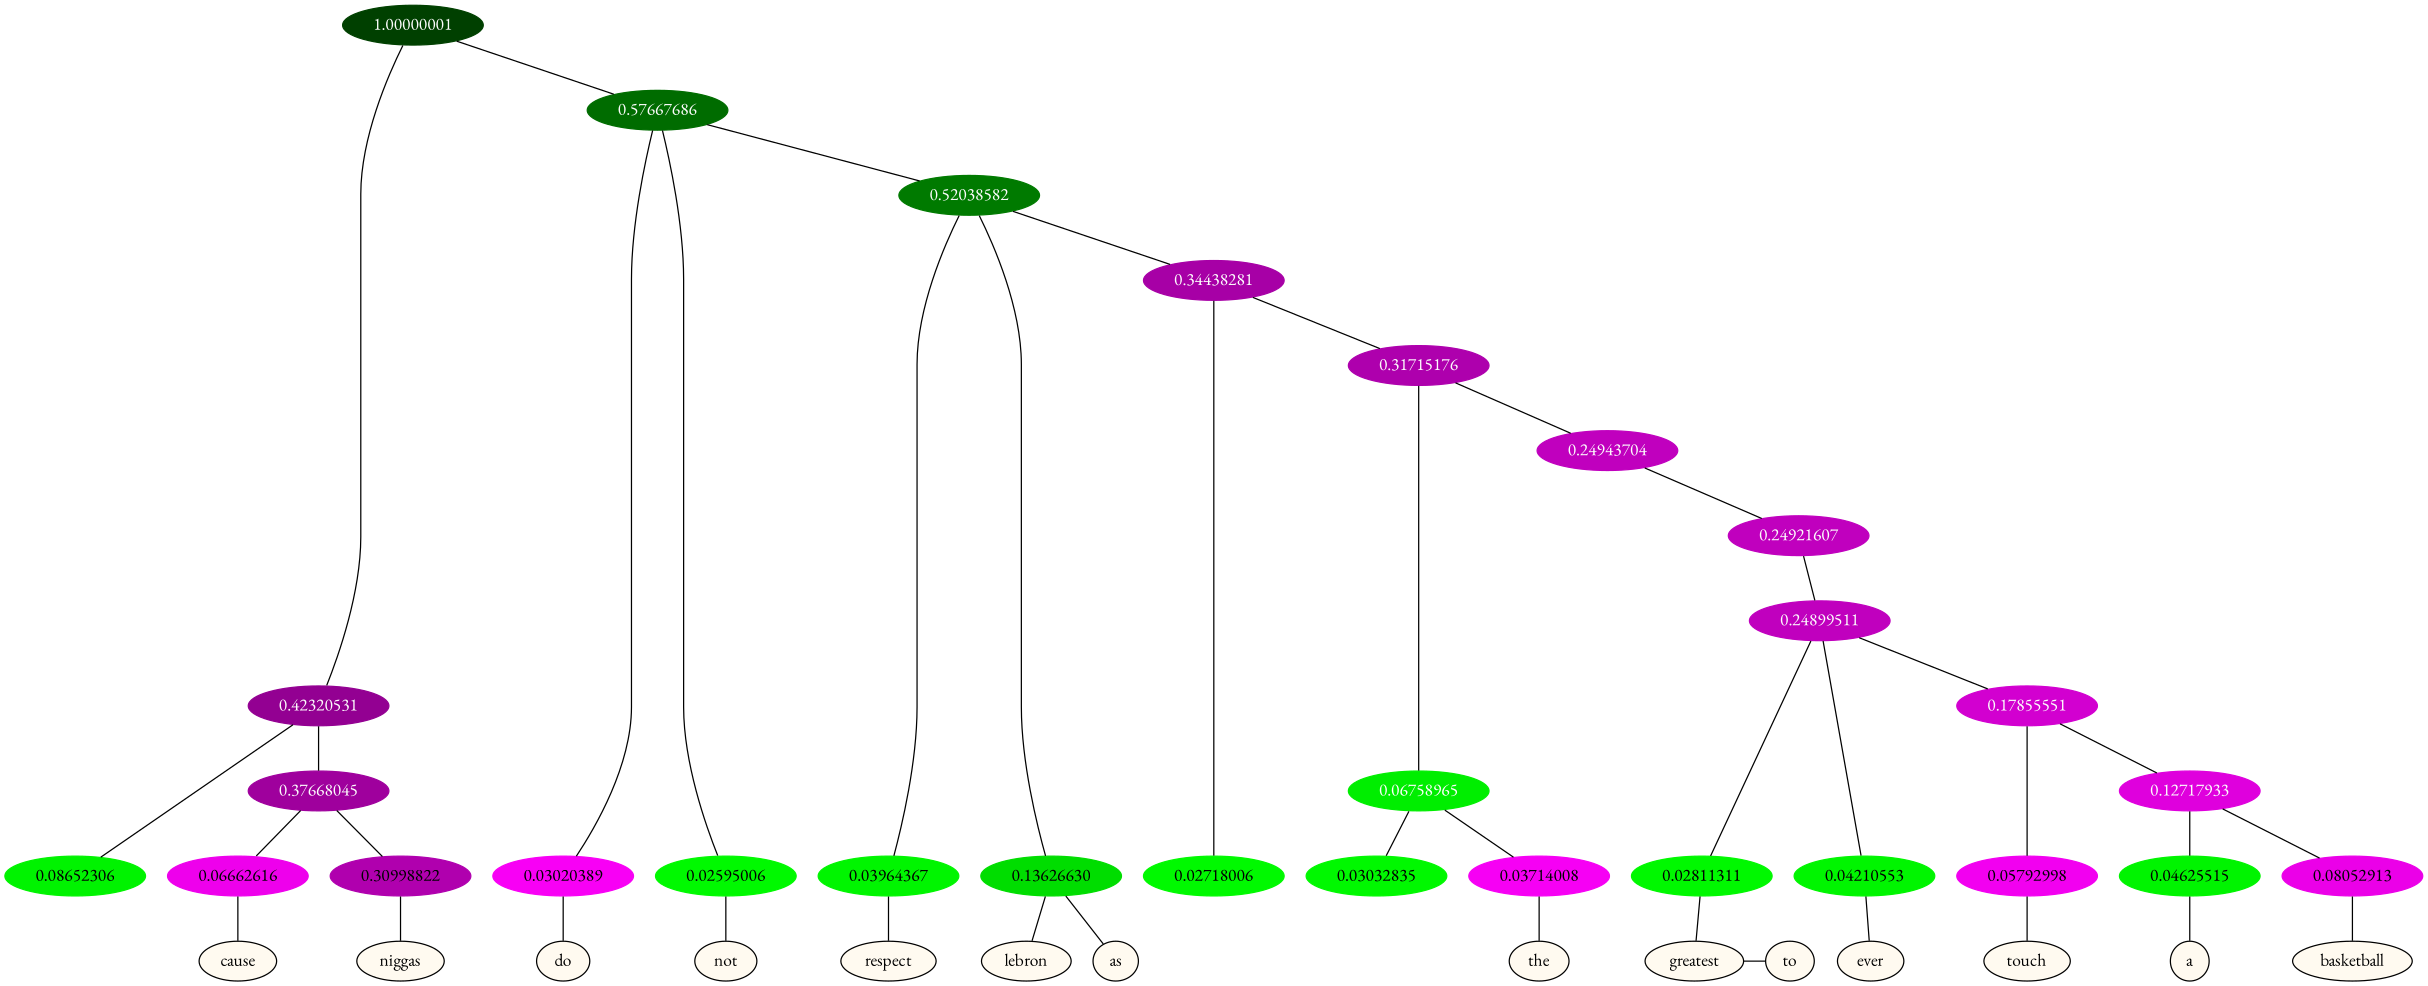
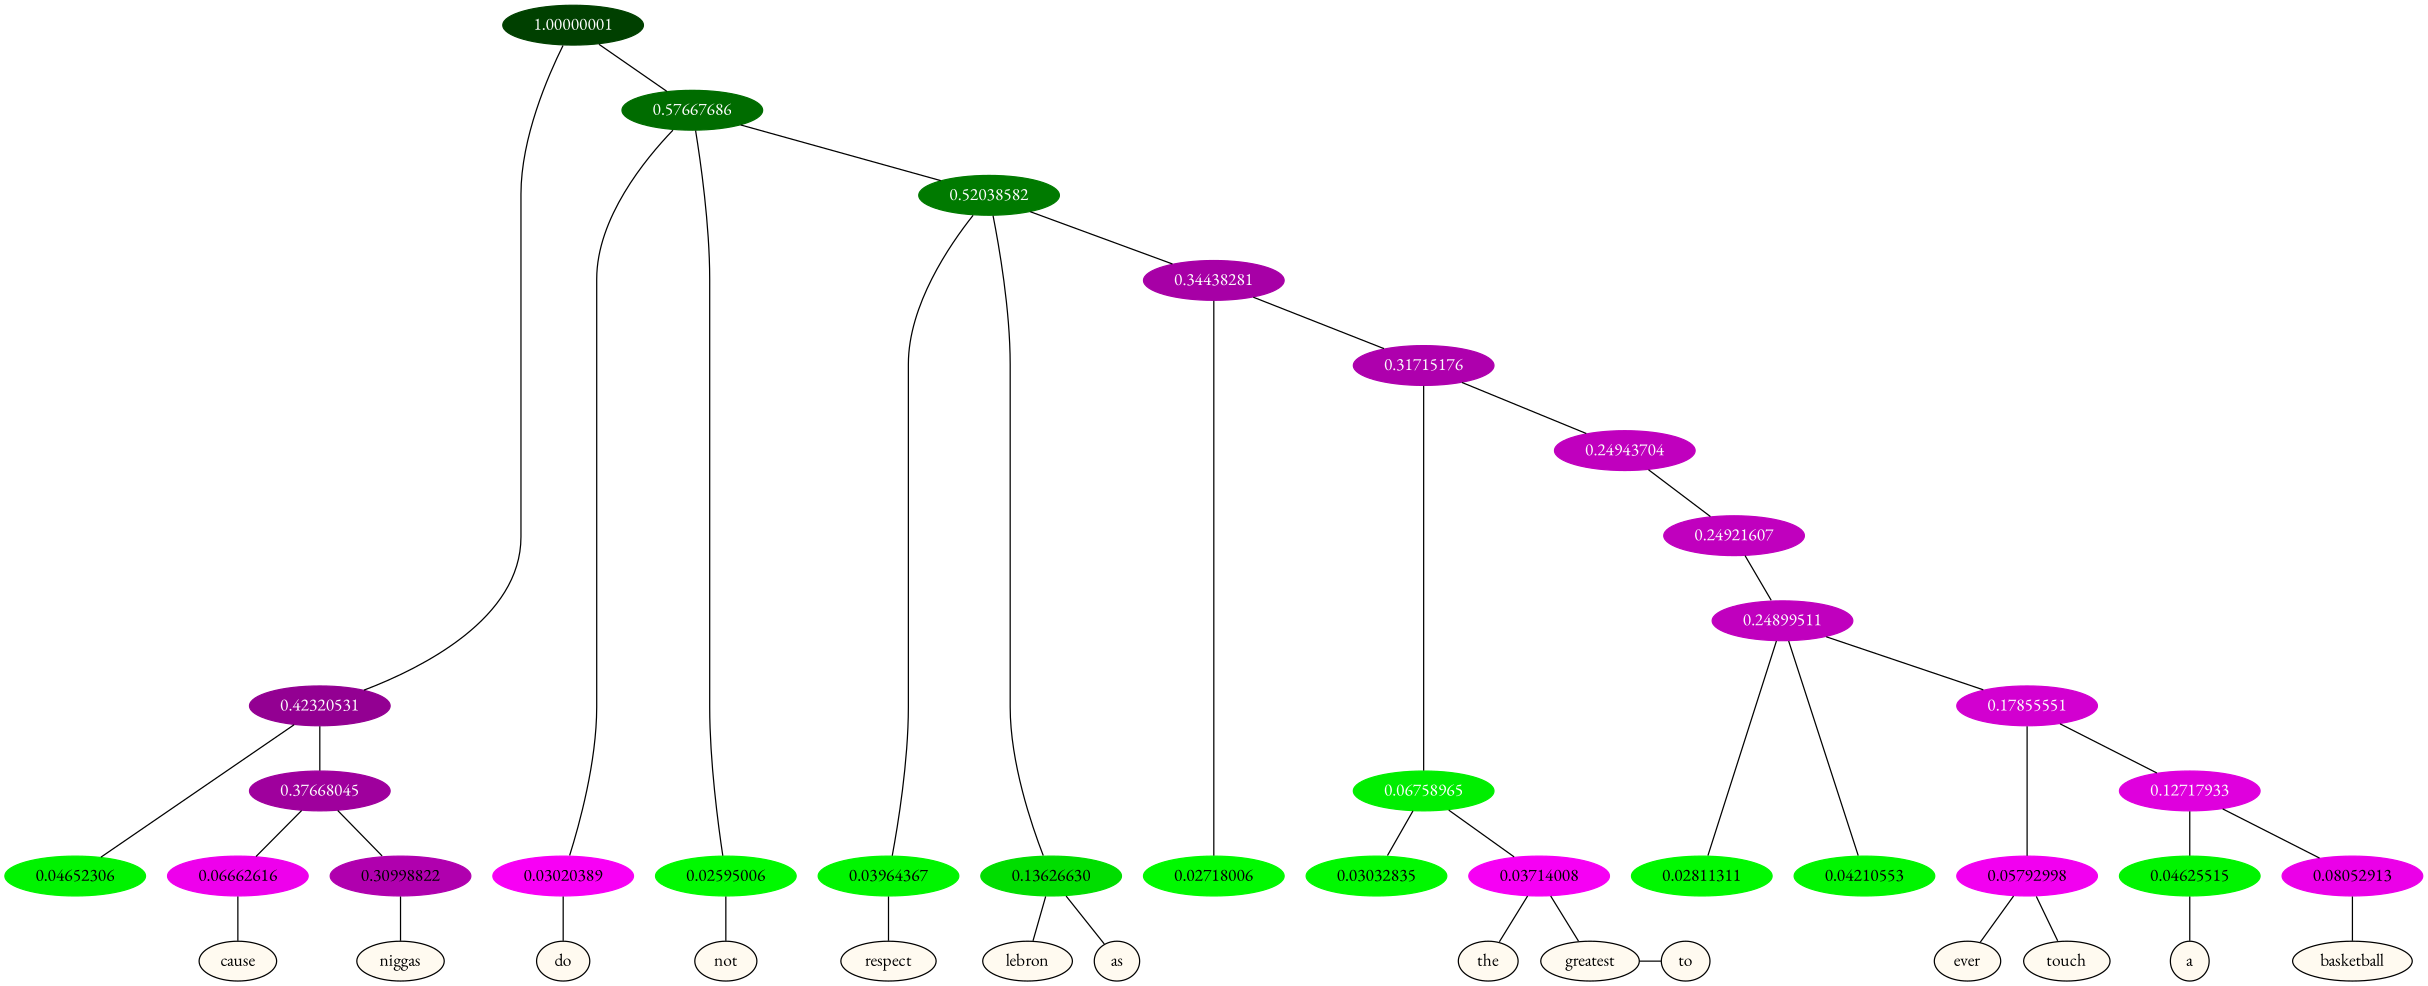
  graph {
    fontname="EB Garamond"
    node [color=black fontname="EB Garamond" format=png nodesep=0.001 ordering=out overlap_scaling=0.01 ranksep=0.001 style=filled fontcolor=black]
    edge [fontname="EB Garamond"]
    n1 [fillcolor=floralwhite height=0.15 label=cause style="filled,solid" width=0.15 fontcolor=""]
    n2 [fillcolor=floralwhite height=0.15 label=niggas style="filled,solid" width=0.15 fontcolor=""]
    n3 [fillcolor=floralwhite height=0.15 label=do style="filled,solid" width=0.15 fontcolor=""]
    n4 [fillcolor=floralwhite height=0.15 label=not style="filled,solid" width=0.15 fontcolor=""]
    n5 [fillcolor=floralwhite height=0.15 label=respect style="filled,solid" width=0.15 fontcolor=""]
    n6 [fillcolor=floralwhite height=0.15 label=lebron style="filled,solid" width=0.15 fontcolor=""]
    n7 [fillcolor=floralwhite height=0.15 label=as style="filled,solid" width=0.15 fontcolor=""]
    n8 [fillcolor=floralwhite height=0.15 label=the style="filled,solid" width=0.15 fontcolor=""]
    n9 [fillcolor=floralwhite height=0.15 label=greatest style="filled,solid" width=0.15 fontcolor=""]
    n10 [fillcolor=floralwhite height=0.15 label=to style="filled,solid" width=0.15 fontcolor=""]
    n11 [fillcolor=floralwhite height=0.15 label=ever style="filled,solid" width=0.15 fontcolor=""]
    n12 [fillcolor=floralwhite height=0.15 label=touch style="filled,solid" width=0.15 fontcolor=""]
    n13 [fillcolor=floralwhite height=0.15 label=a style="filled,solid" width=0.15 fontcolor=""]
    n14 [fillcolor=floralwhite height=0.15 label=basketball style="filled,solid" width=0.15 fontcolor=""]
-   n15 [color="0.334 1.000 0.953" height=0.15 label=0.08652306 width=0.15]
+   n15 [color="0.334 1.000 0.953" height=0.15 label=0.04652306 width=0.15]
    n16 [color="0.835 1.000 0.933" height=0.15 label=0.06662616 width=0.15]
    n17 [color="0.835 1.000 0.690" height=0.15 label=0.30998822 width=0.15]
    n18 [color="0.835 1.000 0.970" height=0.15 label=0.03020389 width=0.15]
    n19 [color="0.334 1.000 0.974" height=0.15 label=0.02595006 width=0.15]
    n20 [color="0.334 1.000 0.960" height=0.15 label=0.03964367 width=0.15]
    n21 [color="0.334 1.000 0.864" height=0.15 label=0.13626630 width=0.15]
    n22 [color="0.334 1.000 0.973" height=0.15 label=0.02718006 width=0.15]
    n23 [color="0.334 1.000 0.970" height=0.15 label=0.03032835 width=0.15]
    n24 [color="0.835 1.000 0.963" height=0.15 label=0.03714008 width=0.15]
    n25 [color="0.334 1.000 0.972" height=0.15 label=0.02811311 width=0.15]
    n26 [color="0.334 1.000 0.958" height=0.15 label=0.04210553 width=0.15]
    n27 [color="0.835 1.000 0.949" height=0.15 label=0.05792998 width=0.15]
    n28 [color="0.334 1.000 0.954" height=0.15 label=0.04625515 width=0.15]
    n29 [color="0.835 1.000 0.919" height=0.15 label=0.08052913 width=0.15]
    n30 [color="0.334 1.000 0.250" fontcolor=grey99 height=0.15 label=1.00000001 width=0.15]
    n31 [color="0.835 1.000 0.577" fontcolor=grey99 height=0.15 label=0.42320531 width=0.15]
    n32 [color="0.334 1.000 0.423" fontcolor=grey99 height=0.15 label=0.57667686 width=0.15]
    n33 [color="0.835 1.000 0.623" fontcolor=grey99 height=0.15 label=0.37668045 width=0.15]
    n34 [color="0.334 1.000 0.480" fontcolor=grey99 height=0.15 label=0.52038582 width=0.15]
    n35 [color="0.835 1.000 0.656" fontcolor=grey99 height=0.15 label=0.34438281 width=0.15]
    n36 [color="0.835 1.000 0.683" fontcolor=grey99 height=0.15 label=0.31715176 width=0.15]
    n37 [color="0.334 1.000 0.932" fontcolor=grey99 height=0.15 label=0.06758965 width=0.15]
    n38 [color="0.835 1.000 0.751" fontcolor=grey99 height=0.15 label=0.24943704 width=0.15]
    n39 [color="0.835 1.000 0.751" fontcolor=grey99 height=0.15 label=0.24921607 width=0.15]
    n40 [color="0.835 1.000 0.751" fontcolor=grey99 height=0.15 label=0.24899511 width=0.15]
    n41 [color="0.835 1.000 0.821" fontcolor=grey99 height=0.15 label=0.17855551 width=0.15]
    n42 [color="0.835 1.000 0.873" fontcolor=grey99 height=0.15 label=0.12717933 width=0.15]
    subgraph sub_1 {
      rank=same
      n1
      n2
      n3
      n4
      n5
      n6
      n7
      n8
      n9
      n10
      n11
      n12
      n13
      n14
    }
    subgraph sub_2 {
      rank=same
      n15
      n16
      n17
      n18
      n19
      n20
      n21
      n22
      n23
      n24
      n25
      n26
      n27
      n28
      n29
    }
    n9 -- n10
    n16 -- n1
    n17 -- n2
    n18 -- n3
    n19 -- n4
    n20 -- n5
    n21 -- n6
    n21 -- n7
    n24 -- n8
-   n25 -- n9
-   n26 -- n11
+   n24 -- n9
+   n27 -- n11
    n27 -- n12
    n28 -- n13
    n29 -- n14
    n30 -- n31
    n30 -- n32
    n31 -- n15
    n31 -- n33
    n32 -- n18
    n32 -- n19
    n32 -- n34
    n33 -- n16
    n33 -- n17
    n34 -- n20
    n34 -- n21
    n34 -- n35
    n35 -- n22
    n35 -- n36
    n36 -- n37
    n36 -- n38
    n37 -- n23
    n37 -- n24
    n38 -- n39
    n39 -- n40
    n40 -- n25
    n40 -- n26
    n40 -- n41
    n41 -- n27
    n41 -- n42
    n42 -- n28
    n42 -- n29
  }
